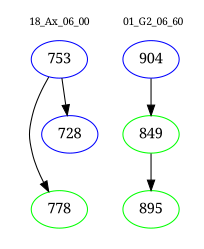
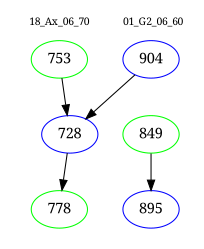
  digraph {
    fontname="Noto Serif"
    node [color=blue fontname="Noto Serif"]
    edge [color=black fontname="Noto Serif"]
-   n1 [label=753]
+   n1 [color=green label=753]
    n2 [label=728]
    n3 [color=green label=778]
    n4 [label=904]
    n5 [color=green label=849]
-   n6 [color=green label=895]
+   n6 [label=895]
    subgraph cluster_1 {
      color=white
      fontsize=10
-     label="18_Ax_06_00"
+     label="18_Ax_06_70"
      n1
      n2
      n3
    }
    subgraph cluster_2 {
      color=white
      fontsize=10
      label="01_G2_06_60"
      n4
      n5
      n6
    }
    n1 -> n2
-   n1 -> n3
-   n4 -> n5
+   n2 -> n3
+   n4 -> n2
    n5 -> n6
  }
